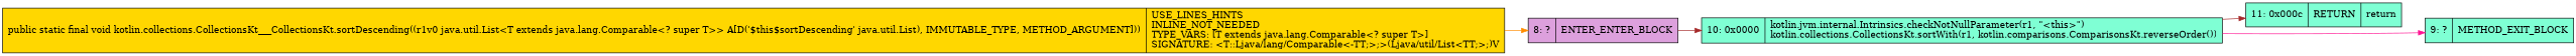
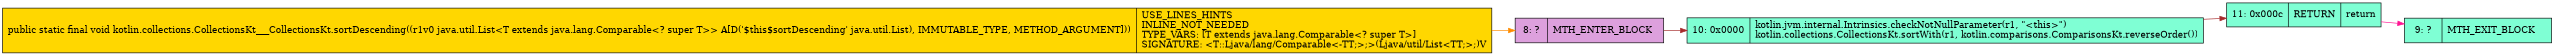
  digraph {
    rankdir=LR
    node [fillcolor=aquamarine shape=record style=filled]
    edge [color=brown]
-   n1 [fillcolor=plum label="{8\:\ ?|ENTER_ENTER_BLOCK\l}"]
+   n1 [fillcolor=plum label="{8\:\ ?|MTH_ENTER_BLOCK\l}"]
    n2 [label="{10\:\ 0x0000|kotlin.jvm.internal.Intrinsics.checkNotNullParameter(r1, \"\<this\>\")\lkotlin.collections.CollectionsKt.sortWith(r1, kotlin.comparisons.ComparisonsKt.reverseOrder())\l}"]
    n3 [label="{11\:\ 0x000c|RETURN\l|return\l}"]
-   n4 [label="{9\:\ ?|METHOD_EXIT_BLOCK\l}"]
+   n4 [label="{9\:\ ?|MTH_EXIT_BLOCK\l}"]
    n5 [fillcolor=gold label="{public static final void kotlin.collections.CollectionsKt___CollectionsKt.sortDescending((r1v0 java.util.List\<T extends java.lang.Comparable\<? super T\>\> A[D('$this$sortDescending' java.util.List), IMMUTABLE_TYPE, METHOD_ARGUMENT]))  | USE_LINES_HINTS\lINLINE_NOT_NEEDED\lTYPE_VARS: [T extends java.lang.Comparable\<? super T\>]\lSIGNATURE: \<T::Ljava\/lang\/Comparable\<\-TT;\>;\>(Ljava\/util\/List\<TT;\>;)V\l}"]
    n1 -> n2
    n2 -> n3
-   n2 -> n4 [color=deeppink]
+   n3 -> n4 [color=deeppink]
    n5 -> n1 [color=darkorange]
  }
